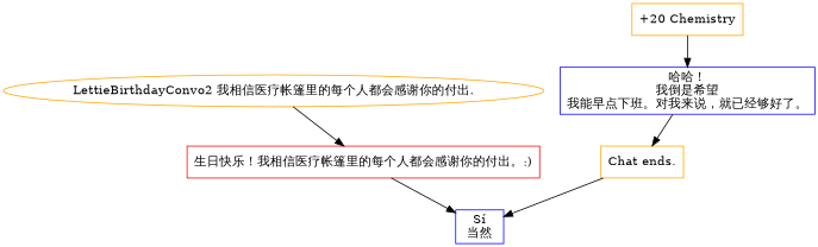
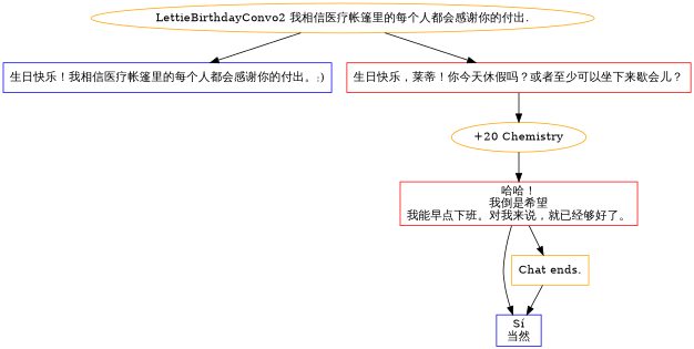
  digraph {
    node [color=orange shape=box]
    n1 [label="LettieBirthdayConvo2 我相信医疗帐篷里的每个人都会感谢你的付出." shape=""]
-   n2 [color=red label="生日快乐！我相信医疗帐篷里的每个人都会感谢你的付出。:)"]
+   n2 [color=blue label="生日快乐！我相信医疗帐篷里的每个人都会感谢你的付出。:)"]
+   n3 [color=red label="生日快乐，莱蒂！你今天休假吗？或者至少可以坐下来歇会儿？"]
    n4 [color=blue label="Sí\n当然"]
-   n5 [label="+20 Chemistry"]
-   n6 [color=blue label="哈哈！\n我倒是希望\n我能早点下班。对我来说，就已经够好了。"]
+   n5 [label="+20 Chemistry" shape=""]
+   n6 [color=red label="哈哈！\n我倒是希望\n我能早点下班。对我来说，就已经够好了。"]
    "Chat ends."
    n1 -> n2
-   n2 -> n4
+   n1 -> n3
+   n6 -> n4
+   n3 -> n5
    n5 -> n6
    n6 -> "Chat ends."
    "Chat ends." -> n4
  }
